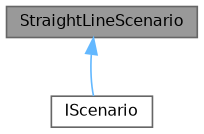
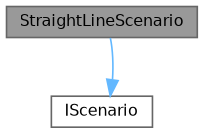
  digraph {
    node [color=gray40 fontname=Helvetica fontsize=10 shape=box style=filled]
    n1 [fillcolor=grey60 fontcolor=black height=0.2 label=StraightLineScenario width=0.4]
    n2 [fillcolor=white height=0.2 label=IScenario width=0.4]
-   n1 -> n2 [color=steelblue1 dir=back fontname=Helvetica fontsize=10 labelfontname=Helvetica labelfontsize=10 style=solid]
+   n2 -> n1 [color=steelblue1 dir=back fontname=Helvetica fontsize=10 labelfontname=Helvetica labelfontsize=10 style=solid]
  }
